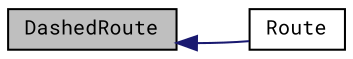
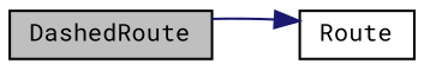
  digraph {
    rankdir=LR
    fontname="Roboto Mono"
    node [color=black fontname="Roboto Mono" fontsize=10 shape=record style=filled]
    n1 [fillcolor=grey75 fontcolor=black height=0.2 label=DashedRoute width=0.4]
    n2 [fillcolor=white height=0.2 label=Route width=0.4]
-   n1 -> n2 [color=midnightblue dir=back fontname="Roboto Mono" fontsize=10 labelfontname=Helvetica labelfontsize=10 style=solid]
+   n2 -> n1 [color=midnightblue dir=back fontname="Roboto Mono" fontsize=10 labelfontname=Helvetica labelfontsize=10 style=solid]
  }
